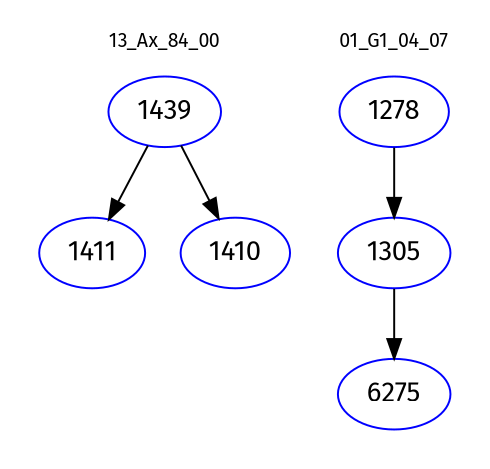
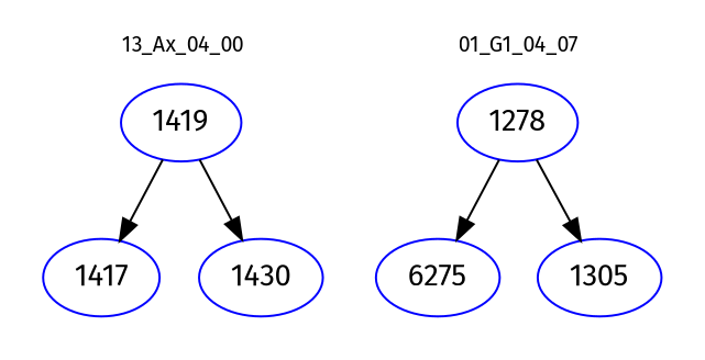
  digraph {
    fontname="Fira Sans"
    node [color=blue fontname="Fira Sans"]
    edge [color=black fontname="Fira Sans"]
-   n1 [label=1439]
-   n2 [label=1411]
-   n3 [label=1410]
+   n1 [label=1419]
+   n2 [label=1417]
+   n3 [label=1430]
    n4 [label=1278]
    n5 [label=6275]
    n6 [label=1305]
    subgraph cluster_1 {
      color=white
      fontsize=10
-     label="13_Ax_84_00"
+     label="13_Ax_04_00"
      n1
      n2
      n3
    }
    subgraph cluster_2 {
      color=white
      fontsize=10
      label="01_G1_04_07"
      n4
      n5
      n6
    }
    n1 -> n2
    n1 -> n3
-   n6 -> n5
+   n4 -> n5
    n4 -> n6
  }
